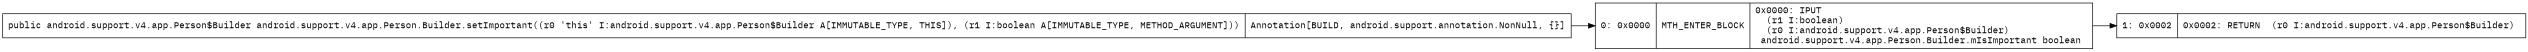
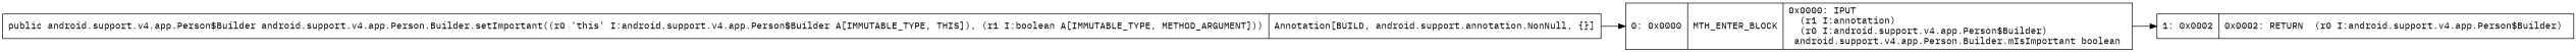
  digraph {
    rankdir=LR
    fontname="IBM Plex Mono"
    node [shape=record fontname="IBM Plex Mono"]
    edge [fontname="IBM Plex Mono"]
-   n1 [label="{0\:\ 0x0000|MTH_ENTER_BLOCK\l|0x0000: IPUT  \l  (r1 I:boolean)\l  (r0 I:android.support.v4.app.Person$Builder)\l android.support.v4.app.Person.Builder.mIsImportant boolean \l}"]
+   n1 [label="{0\:\ 0x0000|MTH_ENTER_BLOCK\l|0x0000: IPUT  \l  (r1 I:annotation)\l  (r0 I:android.support.v4.app.Person$Builder)\l android.support.v4.app.Person.Builder.mIsImportant boolean \l}"]
    n2 [label="{1\:\ 0x0002|0x0002: RETURN  (r0 I:android.support.v4.app.Person$Builder) \l}"]
    n3 [label="{public android.support.v4.app.Person$Builder android.support.v4.app.Person.Builder.setImportant((r0 'this' I:android.support.v4.app.Person$Builder A[IMMUTABLE_TYPE, THIS]), (r1 I:boolean A[IMMUTABLE_TYPE, METHOD_ARGUMENT]))  | Annotation[BUILD, android.support.annotation.NonNull, \{\}]\l}"]
    n1 -> n2
    n3 -> n1
  }
